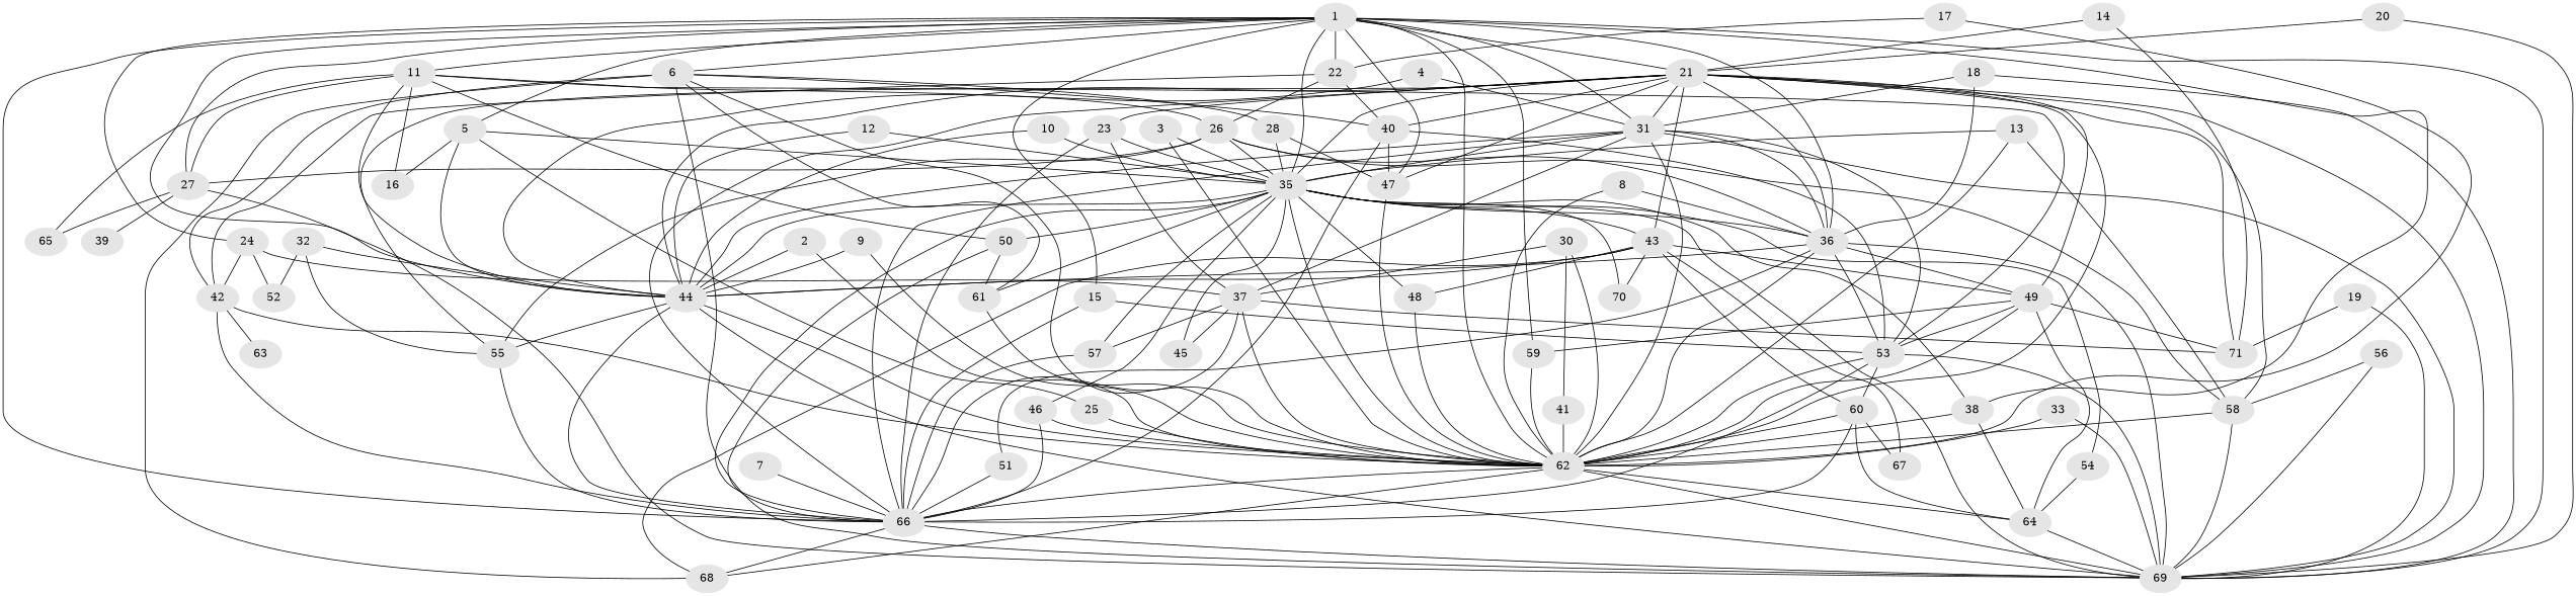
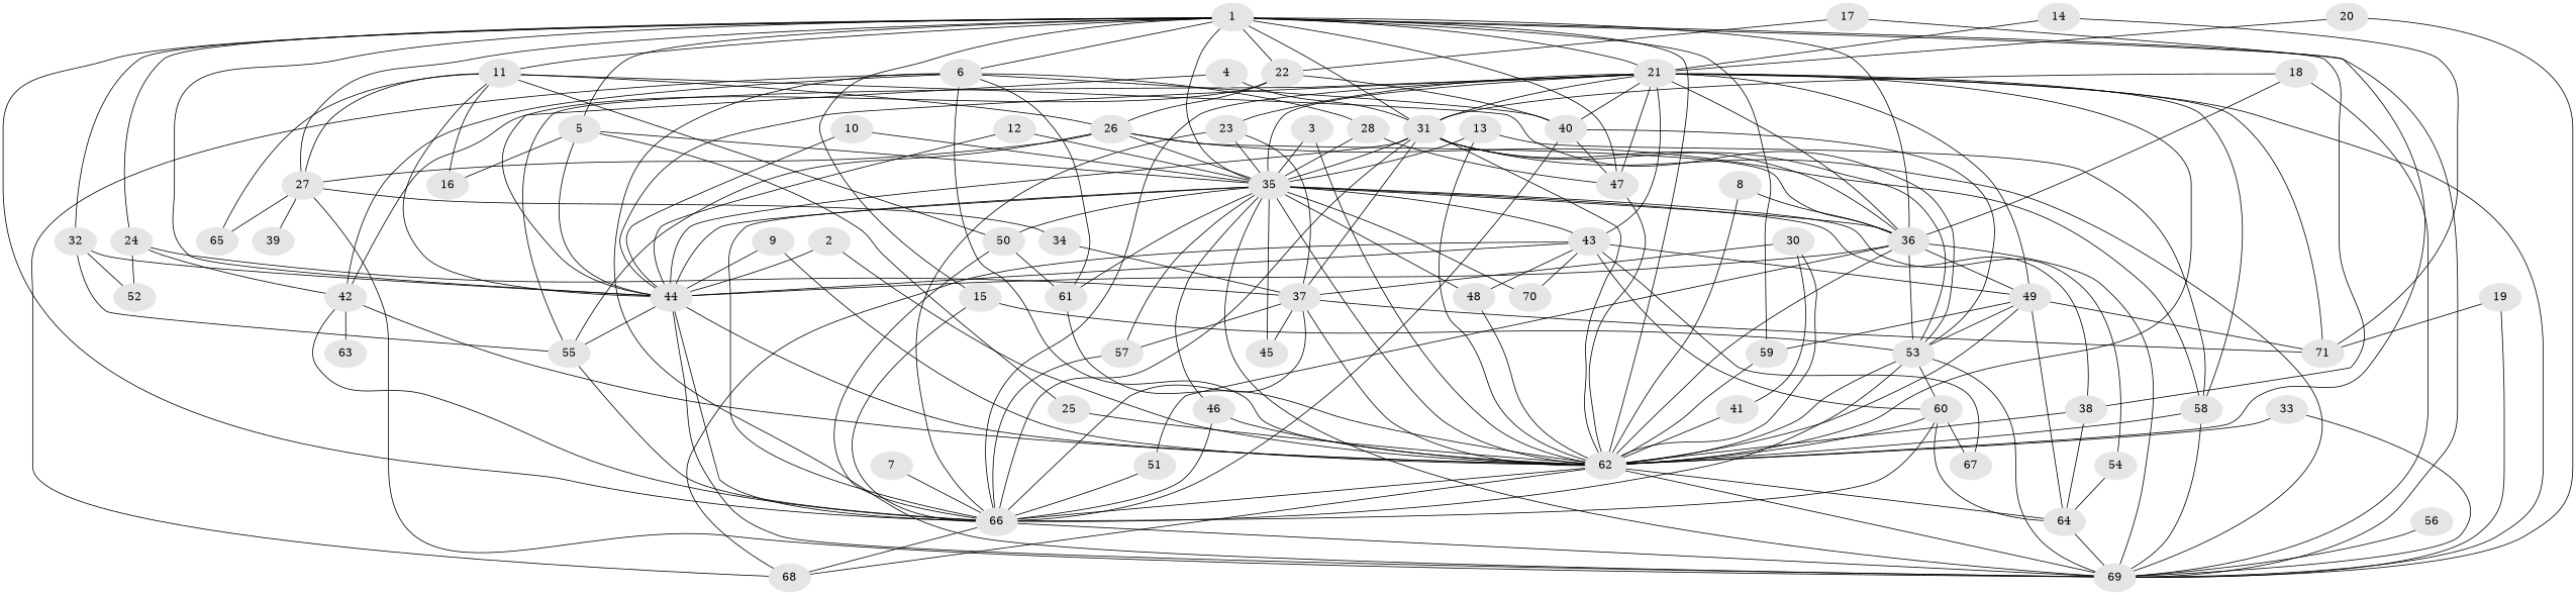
  graph {
    node [color=gray90 style=filled]
    edge [weight=1.0]
    1
    5
    6
    11
    15
    21
    22
    24
    27
    31
    32
    35
    36
    38
    44
    47
    59
    62
    66
    69
    16
    25
    28
    40
    42
    61
    68
    26
    50
    53
    65
    58
    71
    23
    43
    49
    55
    37
    52
    39
+   34
    45
    46
    48
    54
    57
    70
    51
    64
    2
    3
    4
    63
    7
    8
    9
    10
    60
    12
    13
    14
    17
    18
    19
    20
    67
    30
    41
    33
    56
    1 -- 5
    1 -- 6
    1 -- 11
    1 -- 15
    1 -- 21
    1 -- 22
    1 -- 24
    1 -- 27
    1 -- 31
+   1 -- 32
    1 -- 35
    1 -- 36
    1 -- 38
    1 -- 44
    1 -- 47
    1 -- 59
    1 -- 62 [weight=2.0]
    1 -- 66
    1 -- 69
    5 -- 35
    5 -- 44
    5 -- 16
    5 -- 25
    6 -- 62
    6 -- 69
    6 -- 28
    6 -- 40
    6 -- 42 [weight=2.0]
    6 -- 61
    6 -- 68
    11 -- 27
    11 -- 44
    11 -- 16
    11 -- 26
    11 -- 50
    11 -- 53
    11 -- 65
    15 -- 66
    15 -- 53
    21 -- 31
    21 -- 35 [weight=2.0]
    21 -- 36
    21 -- 44
    21 -- 47
    21 -- 62 [weight=3.0]
    21 -- 66
    21 -- 69
    21 -- 40
    21 -- 58
    21 -- 71
    21 -- 23
    21 -- 43
    21 -- 49
    21 -- 55
    22 -- 40
    22 -- 42
    22 -- 26
    24 -- 42
    24 -- 37
    24 -- 52
    27 -- 69
    27 -- 65
    27 -- 39
+   27 -- 34
    31 -- 35
    31 -- 36
    31 -- 44
    31 -- 62 [weight=2.0]
    31 -- 66
    31 -- 69
    31 -- 53
    31 -- 37
    32 -- 44
    32 -- 55
    32 -- 52
    35 -- 36 [weight=2.0]
    35 -- 38
    35 -- 44 [weight=2.0]
    35 -- 62 [weight=2.0]
    35 -- 66
    35 -- 69
    35 -- 61
    35 -- 50 [weight=2.0]
    35 -- 43
    35 -- 45
    35 -- 46
    35 -- 48
    35 -- 54
    35 -- 57
    35 -- 70
    36 -- 44
    36 -- 62 [weight=2.0]
    36 -- 69
    36 -- 53
    36 -- 49
    36 -- 51
    38 -- 62
    38 -- 64
    44 -- 62 [weight=2.0]
    44 -- 66
    44 -- 69
    44 -- 55 [weight=2.0]
    47 -- 62
    59 -- 62
    62 -- 66 [weight=2.0]
    62 -- 69 [weight=2.0]
    62 -- 68
    62 -- 64
    66 -- 69
    66 -- 68
    25 -- 62
    28 -- 35
    28 -- 47
    40 -- 47
    40 -- 66
    40 -- 53
    42 -- 62 [weight=2.0]
    42 -- 66
    42 -- 63
    61 -- 62
    26 -- 27
    26 -- 35
    26 -- 36
    26 -- 58
    26 -- 55
    50 -- 66
    50 -- 61
    53 -- 62
    53 -- 66
    53 -- 69 [weight=2.0]
    53 -- 60
    58 -- 62 [weight=3.0]
    58 -- 69
    23 -- 35
    23 -- 66
    23 -- 37
    43 -- 44
    43 -- 68
    43 -- 49
    43 -- 48
    43 -- 70
    43 -- 60
    43 -- 67
    49 -- 59
    49 -- 62
    49 -- 53
    49 -- 71 [weight=2.0]
    49 -- 64
    55 -- 66
    37 -- 62
    37 -- 66 [weight=2.0]
    37 -- 71
    37 -- 45
    37 -- 57
+   34 -- 37
    46 -- 62
    46 -- 66
    48 -- 62
    54 -- 64
    57 -- 66
    51 -- 66
    64 -- 69
    2 -- 44
    2 -- 62
    3 -- 35
    3 -- 62
    4 -- 31
    4 -- 44
    7 -- 66
    8 -- 36
    8 -- 62
    9 -- 44
    9 -- 62
    10 -- 35
    10 -- 44
    60 -- 62
    60 -- 66
    60 -- 64
    60 -- 67
    12 -- 35
    12 -- 44
    13 -- 35
    13 -- 62
    13 -- 58
    14 -- 21
    14 -- 71
    17 -- 22
    17 -- 62
    18 -- 31
    18 -- 36
    18 -- 69
    19 -- 69
    19 -- 71
    20 -- 21
    20 -- 69
    30 -- 62 [weight=3.0]
    30 -- 37
    30 -- 41
    41 -- 62
    33 -- 62
    33 -- 69
    56 -- 69
-   56 -- 58
  }
